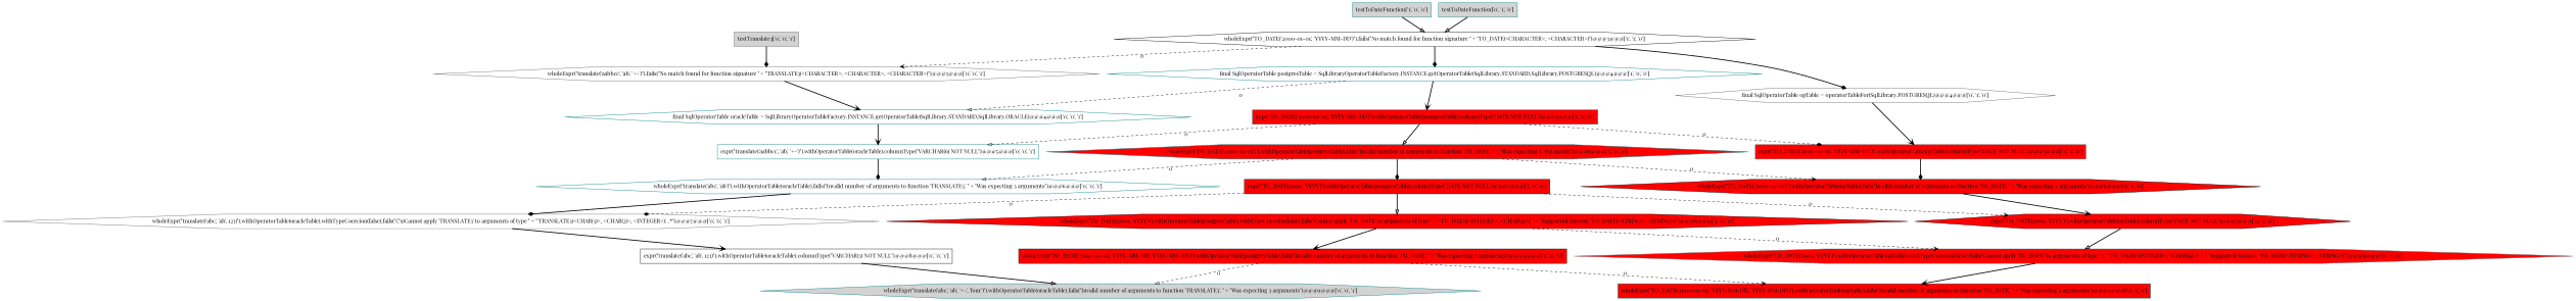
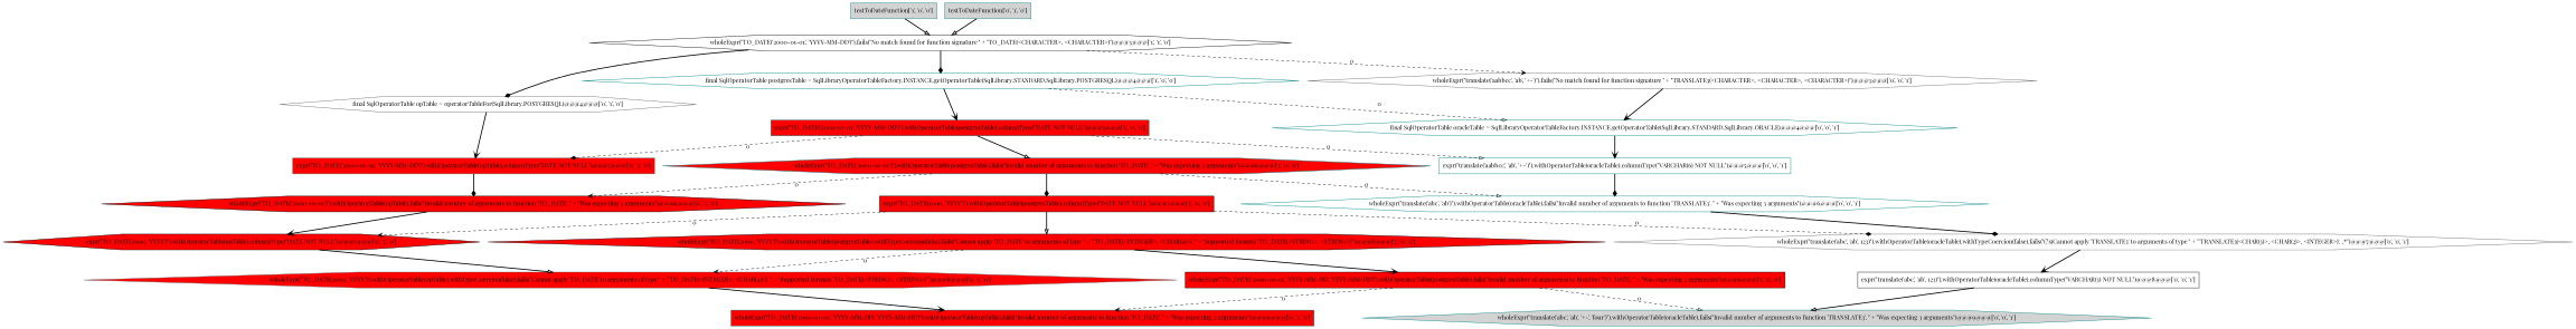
  digraph {
    fontname="Playfair Display"
    node [fillcolor=red shape=hexagon style=filled color=teal fontname="Playfair Display"]
    edge [style=bold arrowhead=vee fontname="Playfair Display"]
    n1 [fillcolor=white label="final SqlOperatorTable opTable = operatorTableFor(SqlLibrary.POSTGRESQL)@@@4@@@['0', '1', '0']" color=gray40]
    n2 [label="expr(\"TO_DATE('2000-01-01', 'YYYY-MM-DD')\").withOperatorTable(opTable).columnType(\"DATE NOT NULL\")@@@5@@@['0', '1', '0']" shape=box color=gray40]
    n3 [label="wholeExpr(\"TO_DATE('2000-01-01')\").withOperatorTable(postgresTable).fails(\"Invalid number of arguments to function 'TO_DATE'. \" + \"Was expecting 2 arguments\")@@@6@@@['1', '0', '0']"]
    n4 [fillcolor=white label="wholeExpr(\"translate('abc', 'ab')\").withOperatorTable(oracleTable).fails(\"Invalid number of arguments to function 'TRANSLATE3'. \" + \"Was expecting 3 arguments\")@@@6@@@['0', '0', '1']"]
    n5 [label="expr(\"TO_DATE(2000, 'YYYY')\").withOperatorTable(postgresTable).columnType(\"DATE NOT NULL\")@@@7@@@['1', '0', '0']" shape=box color=black]
    n6 [label="wholeExpr(\"TO_DATE('2000-01-01')\").withOperatorTable(opTable).fails(\"Invalid number of arguments to function 'TO_DATE'. \" + \"Was expecting 2 arguments\")@@@6@@@['0', '1', '0']" color=black]
    n7 [fillcolor=white label="wholeExpr(\"translate('abc', 'ab', 123)\").withOperatorTable(oracleTable).withTypeCoercion(false).fails(\"(?s)Cannot apply 'TRANSLATE3' to arguments of type \" + \"'TRANSLATE3\(<CHAR\(3\)>, <CHAR\(2\)>, <INTEGER>\)'\. .*\")@@@7@@@['0', '0', '1']" color=gray40]
    n8 [label="wholeExpr(\"TO_DATE(2000, 'YYYY')\").withOperatorTable(postgresTable).withTypeCoercion(false).fails(\"Cannot apply 'TO_DATE' to arguments of type \" + \"'TO_DATE\(<INTEGER>, <CHAR\(4\)>\)'\. \" + \"Supported form\(s\): 'TO_DATE\(<STRING>, <STRING>\)'\")@@@8@@@['1', '0', '0']" color=black]
    n9 [label="wholeExpr(\"TO_DATE(2000, 'YYYY')\").withOperatorTable(opTable).withTypeCoercion(false).fails(\"Cannot apply 'TO_DATE' to arguments of type \" + \"'TO_DATE\(<INTEGER>, <CHAR\(4\)>\)'\. \" + \"Supported form\(s\): 'TO_DATE\(<STRING>, <STRING>\)'\")@@@8@@@['0', '1', '0']" color=gray40]
    n10 [label="wholeExpr(\"TO_DATE('2000-01-01', 'YYYY-MM-DD', 'YYYY-MM-DD')\").withOperatorTable(postgresTable).fails(\"Invalid number of arguments to function 'TO_DATE'. \" + \"Was expecting 2 arguments\")@@@9@@@['1', '0', '0']" shape=box color=black]
-   n11 [fillcolor=lightgray label="testTranslate3['0', '0', '1']" shape=box color=gray40]
    n12 [fillcolor=white label="wholeExpr(\"translate('aabbcc', 'ab', '+-')\").fails(\"No match found for function signature \" + \"TRANSLATE3\(<CHARACTER>, <CHARACTER>, <CHARACTER>\)\")@@@3@@@['0', '0', '1']" color=gray40]
    n13 [label="expr(\"TO_DATE(2000, 'YYYY')\").withOperatorTable(opTable).columnType(\"DATE NOT NULL\")@@@7@@@['0', '1', '0']" color=black]
    n14 [label="wholeExpr(\"TO_DATE('2000-01-01', 'YYYY-MM-DD', 'YYYY-MM-DD')\").withOperatorTable(opTable).fails(\"Invalid number of arguments to function 'TO_DATE'. \" + \"Was expecting 2 arguments\")@@@9@@@['0', '1', '0']" shape=box]
    n15 [label="expr(\"TO_DATE('2000-01-01', 'YYYY-MM-DD')\").withOperatorTable(postgresTable).columnType(\"DATE NOT NULL\")@@@5@@@['1', '0', '0']" shape=box]
    n16 [fillcolor=white label="expr(\"translate('aabbcc', 'ab', '+-')\").withOperatorTable(oracleTable).columnType(\"VARCHAR(6) NOT NULL\")@@@5@@@['0', '0', '1']" shape=box]
    n17 [fillcolor=lightgray label="wholeExpr(\"translate('abc', 'ab', '+-', 'four')\").withOperatorTable(oracleTable).fails(\"Invalid number of arguments to function 'TRANSLATE3'. \" + \"Was expecting 3 arguments\")@@@9@@@['0', '0', '1']"]
    n18 [fillcolor=white label="expr(\"translate('abc', 'ab', 123)\").withOperatorTable(oracleTable).columnType(\"VARCHAR(3) NOT NULL\")@@@8@@@['0', '0', '1']" shape=box color=black]
    n19 [fillcolor=lightgray label="testToDateFunction['1', '0', '0']" shape=box]
    n20 [fillcolor=white label="wholeExpr(\"TO_DATE('2000-01-01', 'YYYY-MM-DD')\").fails(\"No match found for function signature \" + \"TO_DATE\(<CHARACTER>, <CHARACTER>\)\")@@@3@@@['1', '1', '0']" color=black]
    n21 [fillcolor=white label="final SqlOperatorTable postgresTable = SqlLibraryOperatorTableFactory.INSTANCE.getOperatorTable(SqlLibrary.STANDARD,SqlLibrary.POSTGRESQL)@@@4@@@['1', '0', '0']"]
    n22 [fillcolor=white label="final SqlOperatorTable oracleTable = SqlLibraryOperatorTableFactory.INSTANCE.getOperatorTable(SqlLibrary.STANDARD,SqlLibrary.ORACLE)@@@4@@@['0', '0', '1']"]
    n23 [fillcolor=lightgray label="testToDateFunction['0', '1', '0']" shape=box]
    n1 -> n2
    n2 -> n6 [arrowhead=diamond]
    n3 -> n4 [label=0 style=dashed arrowhead=onormal]
    n3 -> n5 [arrowhead=diamond]
    n3 -> n6 [label=0 style=dashed]
    n4 -> n7 [arrowhead=diamond]
    n5 -> n7 [label=0 style=dashed arrowhead=diamond]
    n5 -> n8 [arrowhead=onormal]
    n5 -> n13 [label=0 style=dashed]
    n6 -> n13
    n7 -> n18
    n8 -> n9 [label=0 style=dashed]
    n8 -> n10
    n9 -> n14
    n10 -> n14 [label=0 style=dashed]
    n10 -> n17 [label=0 style=dashed arrowhead=onormal]
-   n11 -> n12 [arrowhead=diamond]
    n12 -> n22
    n13 -> n9 [arrowhead=onormal]
    n15 -> n2 [label=0 style=dashed arrowhead=diamond]
    n15 -> n3 [arrowhead=onormal]
    n15 -> n16 [label=0 style=dashed arrowhead=onormal]
    n16 -> n4 [arrowhead=diamond]
    n18 -> n17 [arrowhead=onormal]
    n19 -> n20 [arrowhead=onormal]
    n20 -> n1 [arrowhead=diamond]
    n20 -> n12 [label=0 style=dashed]
    n20 -> n21 [arrowhead=diamond]
    n21 -> n15
    n21 -> n22 [label=0 style=dashed arrowhead=onormal]
    n22 -> n16
    n23 -> n20 [arrowhead=onormal]
  }
